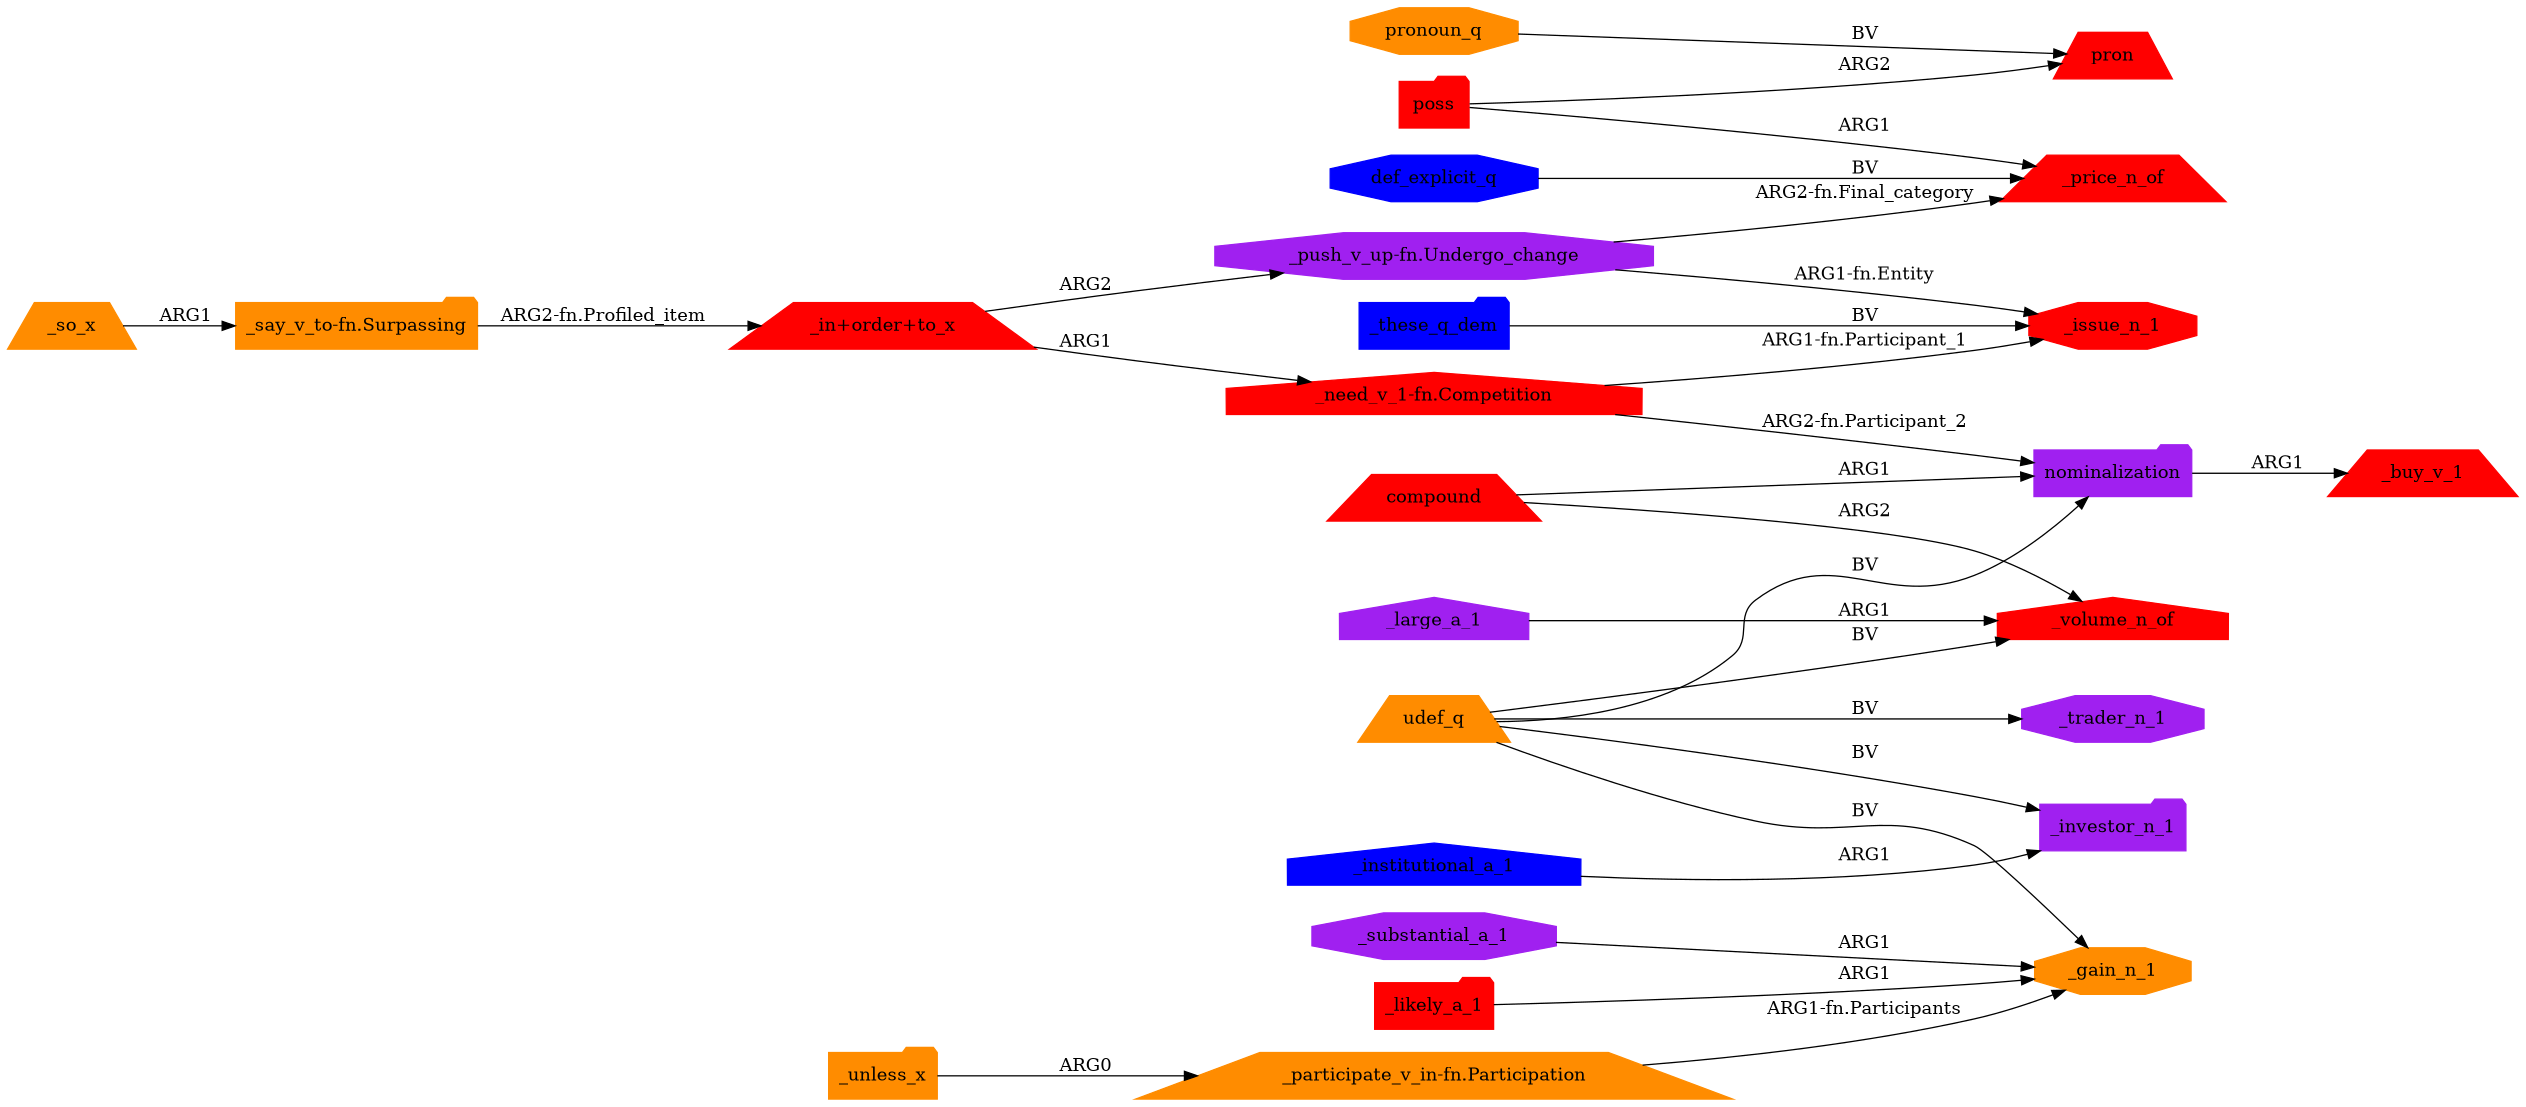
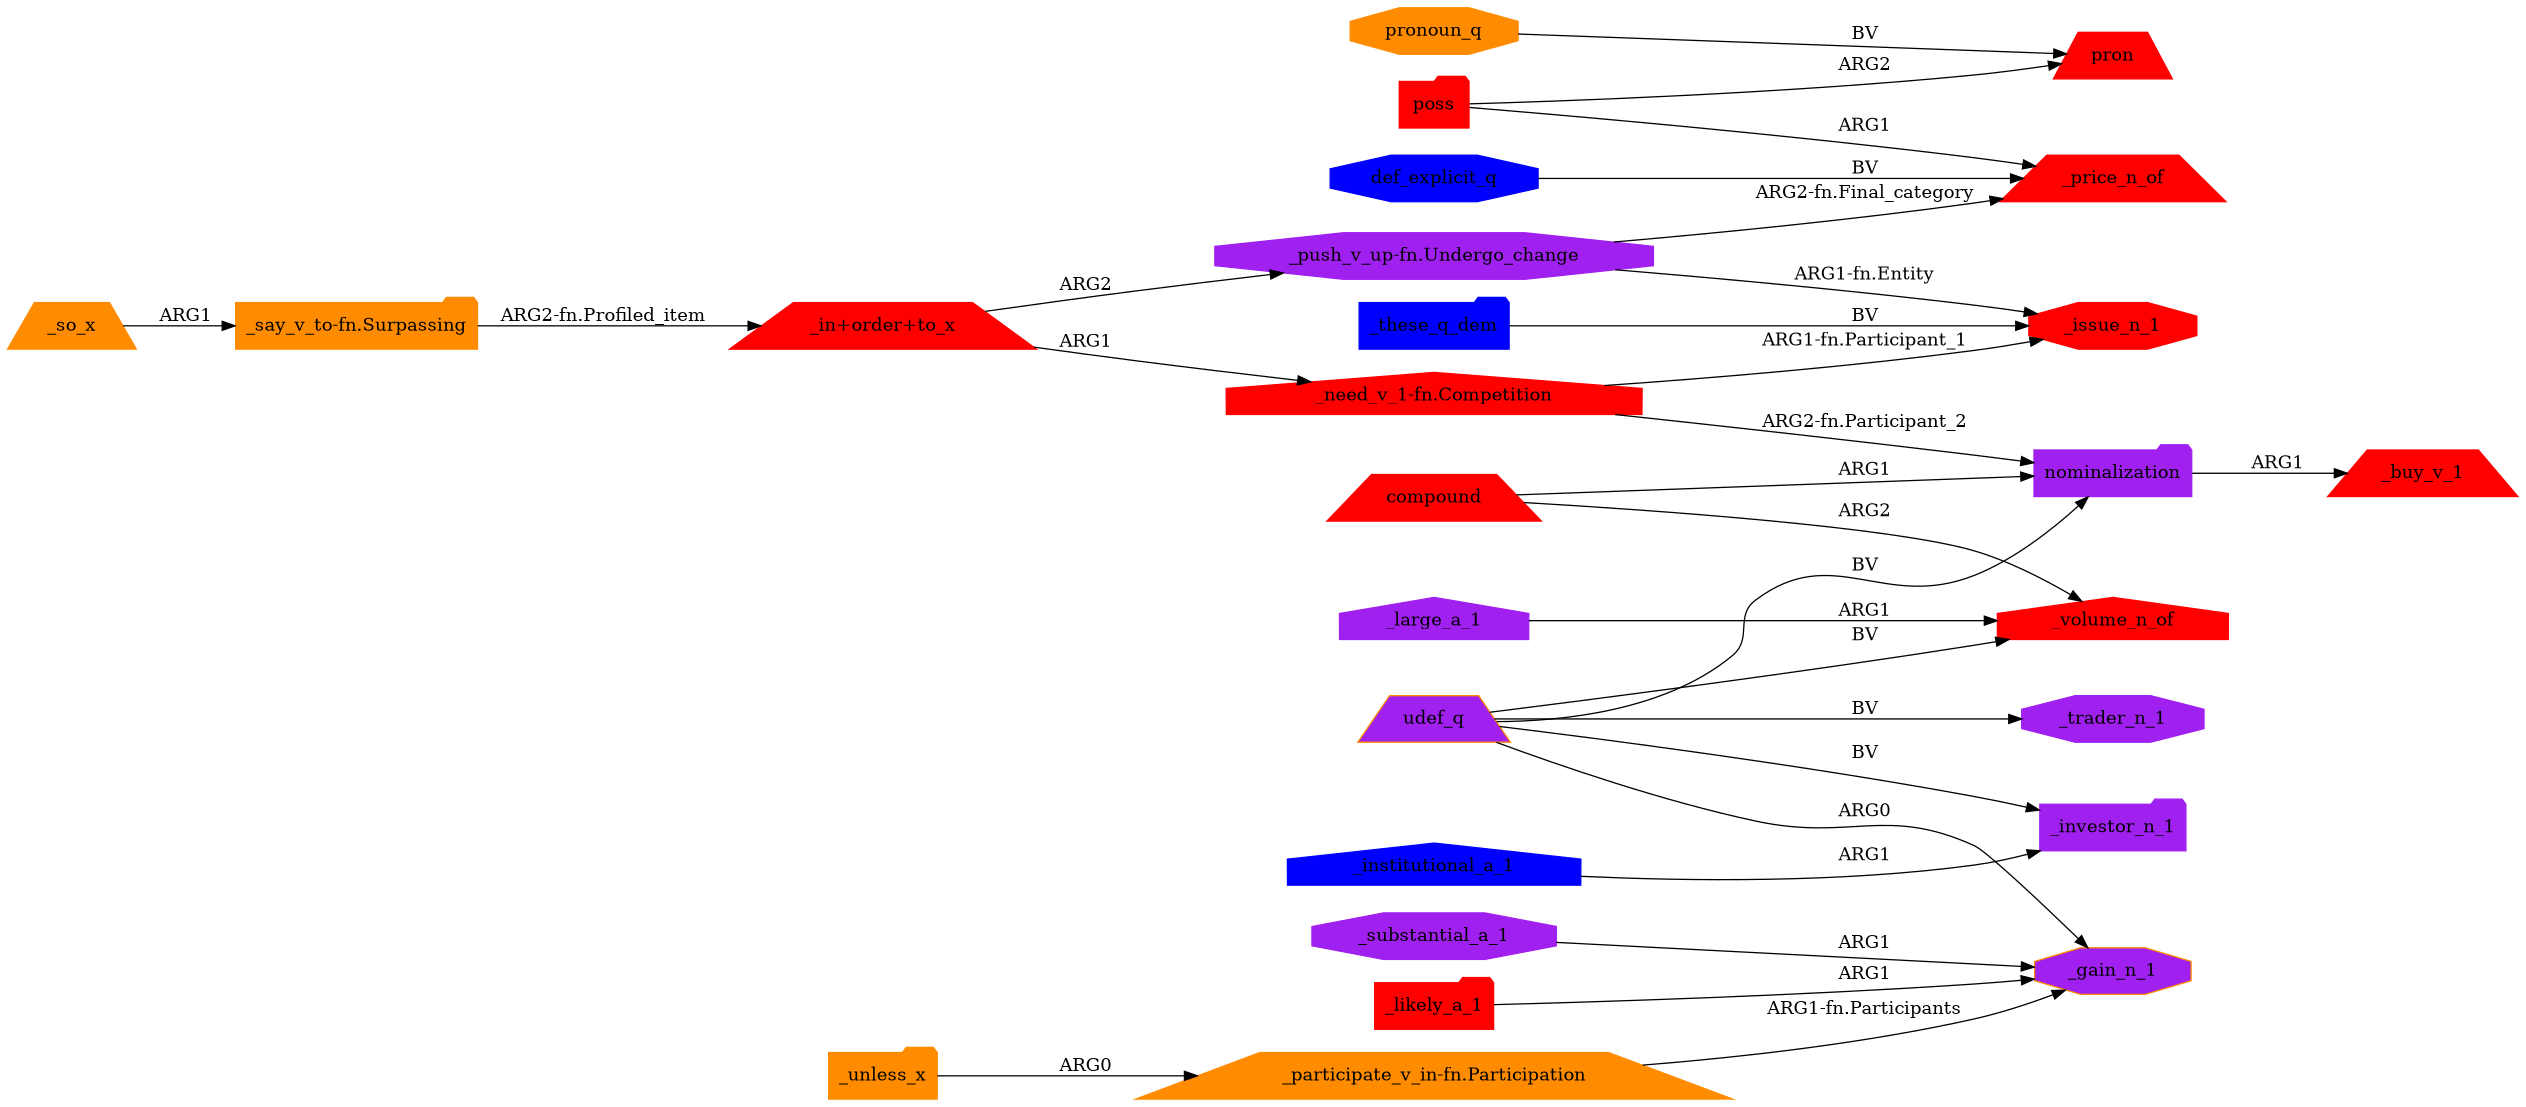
  digraph {
    rankdir=LR
    node [color=red shape=trapezium style=filled]
    nominalization [color=purple shape=folder]
    _buy_v_1
    _these_q_dem [color=blue shape=folder]
    _issue_n_1 [shape=octagon]
    "_say_v_to-fn.Surpassing" [color=darkorange shape=folder]
    "_in+order+to_x"
    _trader_n_1 [color=purple shape=octagon]
    "_need_v_1-fn.Competition" [shape=house]
    "_push_v_up-fn.Undergo_change" [color=purple shape=octagon]
-   udef_q [color=darkorange]
-   _gain_n_1 [color=darkorange shape=octagon]
+   udef_q [color=darkorange fillcolor=purple]
+   _gain_n_1 [color=darkorange shape=octagon fillcolor=purple]
    _volume_n_of [shape=house]
    _investor_n_1 [color=purple shape=folder]
    compound
    _unless_x [color=darkorange shape=folder]
    "_participate_v_in-fn.Participation" [color=darkorange]
    _likely_a_1 [shape=folder]
    pronoun_q [color=darkorange shape=octagon]
    pron
    poss [shape=folder]
    _price_n_of
    _large_a_1 [color=purple shape=house]
    _so_x [color=darkorange]
    _substantial_a_1 [color=purple shape=octagon]
    _institutional_a_1 [color=blue shape=house]
    def_explicit_q [color=blue shape=octagon]
    nominalization -> _buy_v_1 [label=ARG1]
    _these_q_dem -> _issue_n_1 [label=BV]
    "_say_v_to-fn.Surpassing" -> "_in+order+to_x" [label="ARG2-fn.Profiled_item"]
    "_in+order+to_x" -> "_need_v_1-fn.Competition" [label=ARG1]
    "_in+order+to_x" -> "_push_v_up-fn.Undergo_change" [label=ARG2]
    "_need_v_1-fn.Competition" -> nominalization [label="ARG2-fn.Participant_2"]
    "_need_v_1-fn.Competition" -> _issue_n_1 [label="ARG1-fn.Participant_1"]
    "_push_v_up-fn.Undergo_change" -> _issue_n_1 [label="ARG1-fn.Entity"]
    "_push_v_up-fn.Undergo_change" -> _price_n_of [label="ARG2-fn.Final_category"]
    udef_q -> nominalization [label=BV]
    udef_q -> _trader_n_1 [label=BV]
-   udef_q -> _gain_n_1 [label=BV]
+   udef_q -> _gain_n_1 [label=ARG0]
    udef_q -> _volume_n_of [label=BV]
    udef_q -> _investor_n_1 [label=BV]
    compound -> nominalization [label=ARG1]
    compound -> _volume_n_of [label=ARG2]
    _unless_x -> "_participate_v_in-fn.Participation" [label=ARG0]
    "_participate_v_in-fn.Participation" -> _gain_n_1 [label="ARG1-fn.Participants"]
    _likely_a_1 -> _gain_n_1 [label=ARG1]
    pronoun_q -> pron [label=BV]
    poss -> pron [label=ARG2]
    poss -> _price_n_of [label=ARG1]
    _large_a_1 -> _volume_n_of [label=ARG1]
    _so_x -> "_say_v_to-fn.Surpassing" [label=ARG1]
    _substantial_a_1 -> _gain_n_1 [label=ARG1]
    _institutional_a_1 -> _investor_n_1 [label=ARG1]
    def_explicit_q -> _price_n_of [label=BV]
  }
